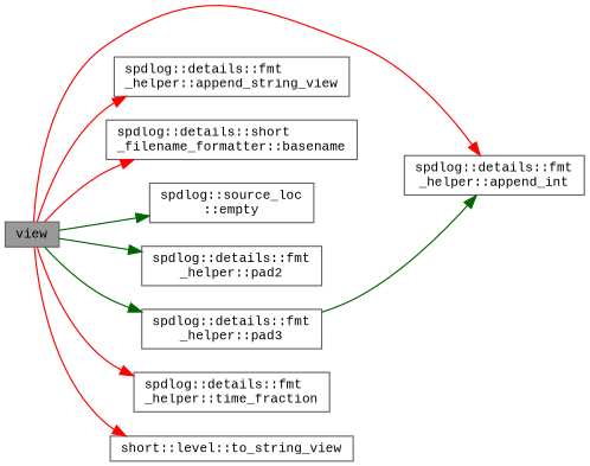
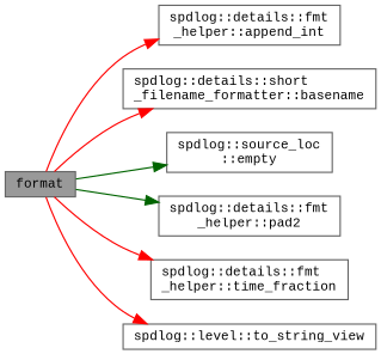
  digraph {
    fontname="Liberation Mono"
    rankdir=LR
    node [color=grey40 fillcolor=white fontname="Liberation Mono" fontsize=10 shape=box style=filled]
    edge [color=red fontname="Liberation Mono" fontsize=10 labelfontname=Helvetica labelfontsize=10 style=solid]
-   n1 [color=gray40 fillcolor=grey60 fontcolor=black height=0.2 label=view width=0.4]
+   n1 [color=gray40 fillcolor=grey60 fontcolor=black height=0.2 label=format width=0.4]
    n2 [height=0.2 label="spdlog::details::fmt\l_helper::append_int" width=0.4]
-   n3 [height=0.2 label="spdlog::details::fmt\l_helper::append_string_view" width=0.4]
    n4 [height=0.2 label="spdlog::details::short\l_filename_formatter::basename" width=0.4]
    n5 [height=0.2 label="spdlog::source_loc\l::empty" width=0.4]
    n6 [height=0.2 label="spdlog::details::fmt\l_helper::pad2" width=0.4]
-   n7 [height=0.2 label="spdlog::details::fmt\l_helper::pad3" width=0.4]
    n8 [height=0.2 label="spdlog::details::fmt\l_helper::time_fraction" width=0.4]
-   n9 [height=0.2 label="short::level::to_string_view" width=0.4]
+   n9 [height=0.2 label="spdlog::level::to_string_view" width=0.4]
    n1 -> n2
-   n1 -> n3
    n1 -> n4
    n1 -> n5 [color=darkgreen]
    n1 -> n6 [color=darkgreen]
-   n1 -> n7 [color=darkgreen]
    n1 -> n8
    n1 -> n9
-   n7 -> n2 [color=darkgreen]
  }
